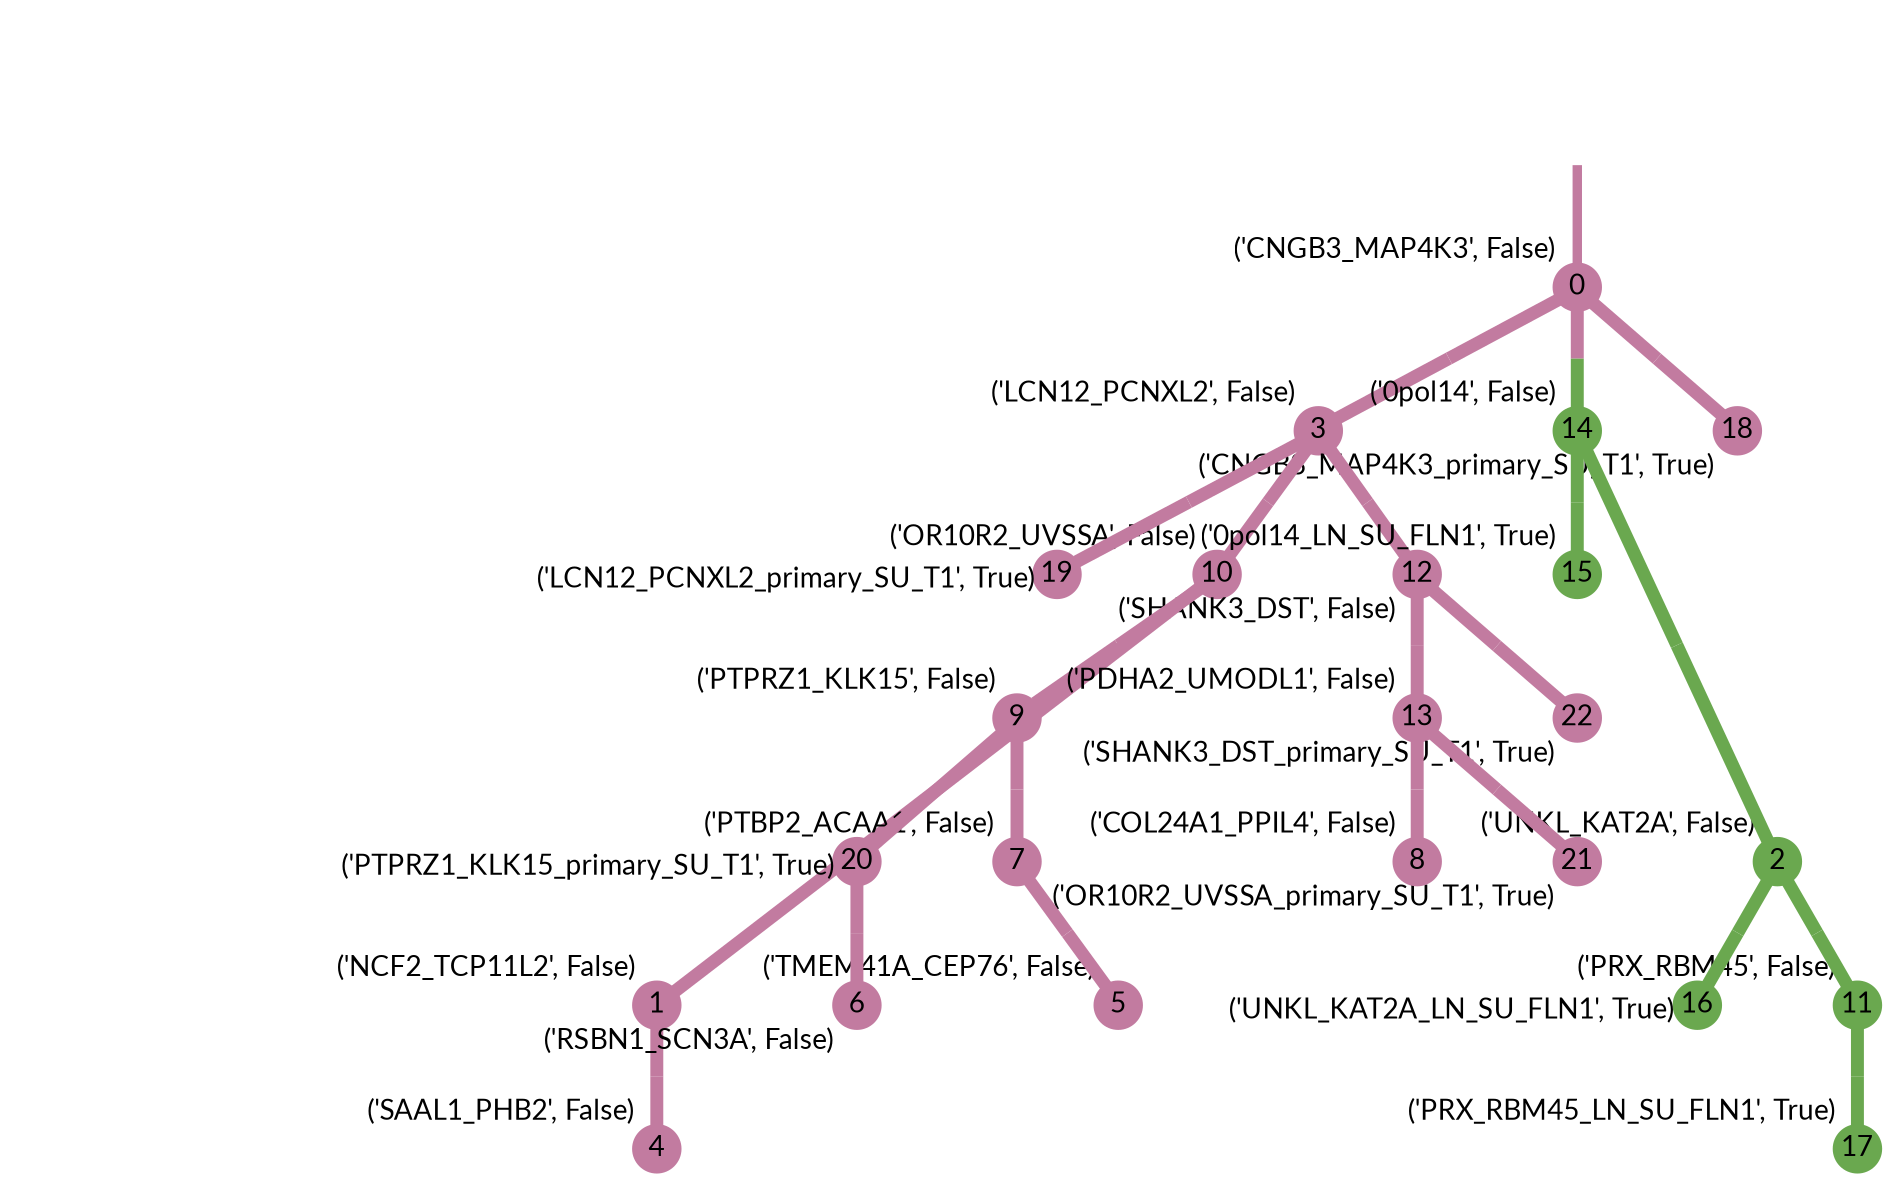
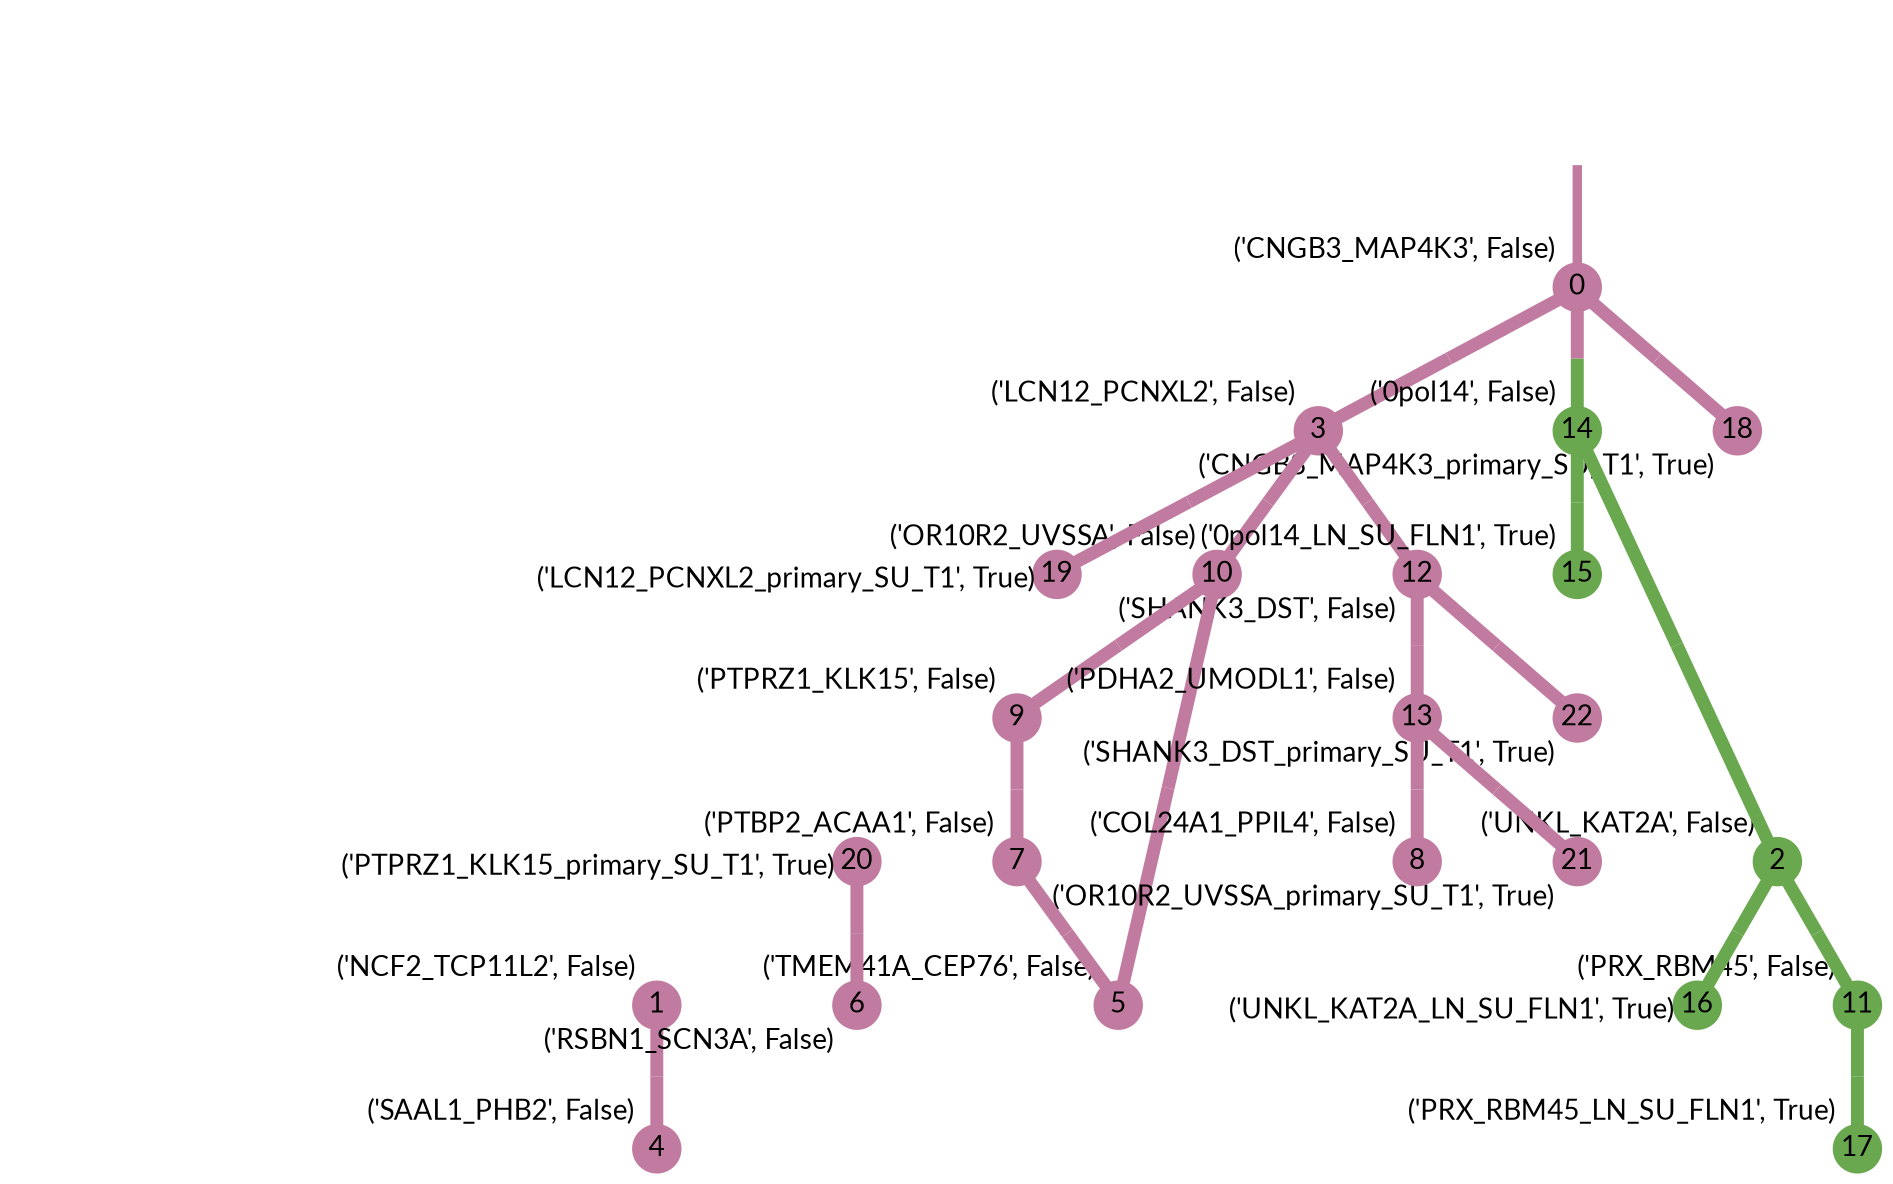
  strict digraph {
    forcelabels=true
    nodesep=0.7
    rankdir=TB
    ranksep=0.6
    splines=false
    node [color="#c27ba0ff" fillcolor="#c27ba0ff" fixedsize=true fontname=Lato fontsize="12pt" penwidth=3 shape=circle style=filled xlabel="('CNGB3_MAP4K3', False)"]
    edge [arrowsize=0 color="#c27ba0ff;0.5:#c27ba0ff" minlen=1.0362318754196167 penwidth=5.5 style=solid]
    0 [height=0.25]
    3 [height=0.25 xlabel="('LCN12_PCNXL2', False)"]
    14 [color="#6aa84fff" fillcolor="#6aa84fff" height=0.25 xlabel="('0pol14', False)"]
    18 [height=0.25 xlabel="('CNGB3_MAP4K3_primary_SU_T1', True)"]
    10 [height=0.25 xlabel="('OR10R2_UVSSA', False)"]
    12 [height=0.25 xlabel="('SHANK3_DST', False)"]
    19 [height=0.25 xlabel="('LCN12_PCNXL2_primary_SU_T1', True)"]
    2 [color="#6aa84fff" fillcolor="#6aa84fff" height=0.25 xlabel="('UNKL_KAT2A', False)"]
    15 [color="#6aa84fff" fillcolor="#6aa84fff" height=0.25 xlabel="('0pol14_LN_SU_FLN1', True)"]
    1 [height=0.25 xlabel="('NCF2_TCP11L2', False)"]
    9 [height=0.25 xlabel="('PTPRZ1_KLK15', False)"]
    13 [height=0.25 xlabel="('PDHA2_UMODL1', False)"]
    22 [height=0.25 xlabel="('SHANK3_DST_primary_SU_T1', True)"]
    11 [color="#6aa84fff" fillcolor="#6aa84fff" height=0.25 xlabel="('PRX_RBM45', False)"]
    16 [color="#6aa84fff" fillcolor="#6aa84fff" height=0.25 xlabel="('UNKL_KAT2A_LN_SU_FLN1', True)"]
    4 [height=0.25 xlabel="('SAAL1_PHB2', False)"]
    17 [color="#6aa84fff" fillcolor="#6aa84fff" height=0.25 xlabel="('PRX_RBM45_LN_SU_FLN1', True)"]
    7 [height=0.25 xlabel="('PTBP2_ACAA1', False)"]
    20 [height=0.25 xlabel="('PTPRZ1_KLK15_primary_SU_T1', True)"]
    21 [height=0.25 xlabel="('OR10R2_UVSSA_primary_SU_T1', True)"]
    8 [height=0.25 xlabel="('COL24A1_PPIL4', False)"]
    5 [height=0.25 xlabel="('TMEM41A_CEP76', False)"]
    6 [height=0.25 xlabel="('RSBN1_SCN3A', False)"]
    normal [style=invis color="" fillcolor="" fixedsize="" fontname="" fontsize="" shape=""]
    0 -> 3 [minlen=1.8115942478179932]
    0 -> 14 [color="#c27ba0ff;0.5:#6aa84fff"]
    0 -> 18
    3 -> 10 [minlen=1.1304347515106201]
    3 -> 12 [minlen=1.1159420013427734]
    3 -> 19
    14 -> 2 [color="#6aa84fff;0.5:#6aa84fff" minlen=3.0]
    14 -> 15 [color="#6aa84fff;0.5:#6aa84fff"]
-   10 -> 1 [minlen=3.0]
+   10 -> 5 [minlen=3.0]
    10 -> 9 [minlen=1.2173912525177002]
    12 -> 13 [minlen=1.0724637508392334]
    12 -> 22
    2 -> 11 [color="#6aa84fff;0.5:#6aa84fff" minlen=1.1159420013427734]
    2 -> 16 [color="#6aa84fff;0.5:#6aa84fff"]
    1 -> 4 [minlen=1.6376811265945435]
    9 -> 7 [minlen=1.2608695030212402]
-   9 -> 20
    13 -> 21
    13 -> 8 [minlen=1.2463767528533936]
    11 -> 17 [color="#6aa84fff;0.5:#6aa84fff"]
    7 -> 5 [minlen=1.5507246255874634]
    20 -> 6 [minlen=1.3478260040283203]
    normal -> 0 [color="#c27ba0ff" penwidth=4 minlen=""]
  }
